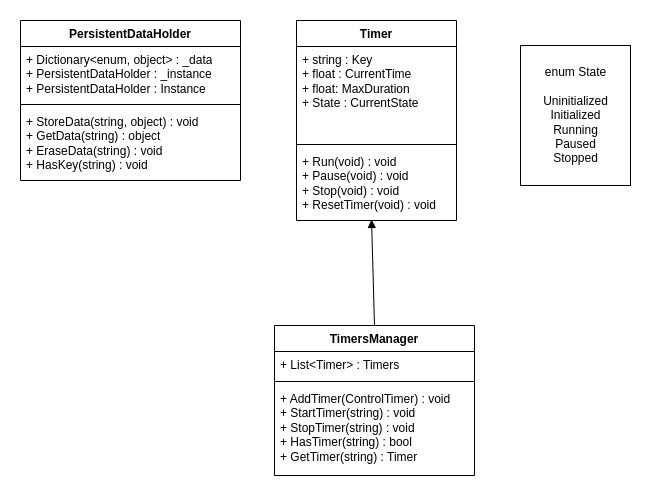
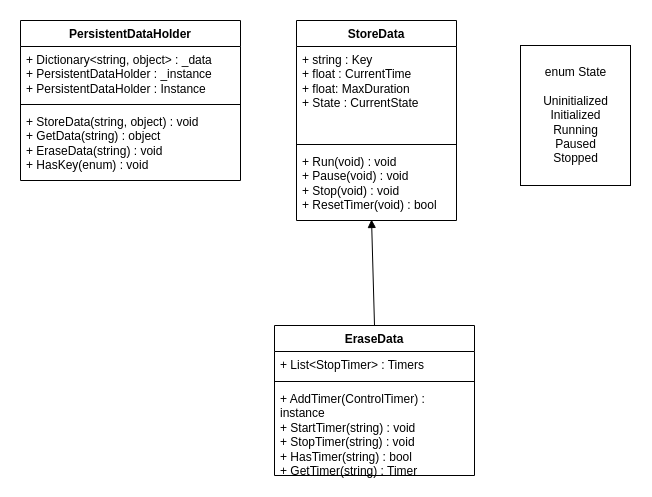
  <mxCell id="0" />
  <mxCell id="1" parent="0" />
  <mxCell id="2" value="PersistentDataHolder" style="swimlane;fontStyle=1;align=center;verticalAlign=top;childLayout=stackLayout;horizontal=1;startSize=26;horizontalStack=0;resizeParent=1;resizeParentMax=0;resizeLast=0;collapsible=1;marginBottom=0;whiteSpace=wrap;html=1;" vertex="1" parent="1"><mxGeometry x="20" y="20" width="220" height="160" as="geometry" /></mxCell>
- <mxCell id="3" value="+ Dictionary&amp;lt;enum, object&amp;gt; : _data&lt;div&gt;+ PersistentDataHolder : _instance&lt;/div&gt;&lt;div&gt;+ PersistentDataHolder : Instance&lt;/div&gt;" style="text;strokeColor=none;fillColor=none;align=left;verticalAlign=top;spacingLeft=4;spacingRight=4;overflow=hidden;rotatable=0;points=[[0,0.5],[1,0.5]];portConstraint=eastwest;whiteSpace=wrap;html=1;" vertex="1" parent="2"><mxGeometry y="26" width="220" height="54" as="geometry" /></mxCell>
+ <mxCell id="3" value="+ Dictionary&amp;lt;string, object&amp;gt; : _data&lt;div&gt;+ PersistentDataHolder : _instance&lt;/div&gt;&lt;div&gt;+ PersistentDataHolder : Instance&lt;/div&gt;" style="text;strokeColor=none;fillColor=none;align=left;verticalAlign=top;spacingLeft=4;spacingRight=4;overflow=hidden;rotatable=0;points=[[0,0.5],[1,0.5]];portConstraint=eastwest;whiteSpace=wrap;html=1;" vertex="1" parent="2"><mxGeometry y="26" width="220" height="54" as="geometry" /></mxCell>
  <mxCell id="4" value="" style="line;strokeWidth=1;fillColor=none;align=left;verticalAlign=middle;spacingTop=-1;spacingLeft=3;spacingRight=3;rotatable=0;labelPosition=right;points=[];portConstraint=eastwest;strokeColor=inherit;" vertex="1" parent="2"><mxGeometry y="80" width="220" height="8" as="geometry" /></mxCell>
- <mxCell id="5" value="+ StoreData(string, object) : void&lt;div&gt;+ GetData(string) : object&lt;/div&gt;&lt;div&gt;+ EraseData(string) : void&lt;/div&gt;&lt;div&gt;+ HasKey(string) : void&lt;/div&gt;" style="text;strokeColor=none;fillColor=none;align=left;verticalAlign=top;spacingLeft=4;spacingRight=4;overflow=hidden;rotatable=0;points=[[0,0.5],[1,0.5]];portConstraint=eastwest;whiteSpace=wrap;html=1;" vertex="1" parent="2"><mxGeometry y="88" width="220" height="72" as="geometry" /></mxCell>
- <mxCell id="6" value="Timer" style="swimlane;fontStyle=1;align=center;verticalAlign=top;childLayout=stackLayout;horizontal=1;startSize=26;horizontalStack=0;resizeParent=1;resizeParentMax=0;resizeLast=0;collapsible=1;marginBottom=0;whiteSpace=wrap;html=1;" vertex="1" parent="1"><mxGeometry x="296" y="20" width="160" height="200" as="geometry" /></mxCell>
+ <mxCell id="5" value="+ StoreData(string, object) : void&lt;div&gt;+ GetData(string) : object&lt;/div&gt;&lt;div&gt;+ EraseData(string) : void&lt;/div&gt;&lt;div&gt;+ HasKey(enum) : void&lt;/div&gt;" style="text;strokeColor=none;fillColor=none;align=left;verticalAlign=top;spacingLeft=4;spacingRight=4;overflow=hidden;rotatable=0;points=[[0,0.5],[1,0.5]];portConstraint=eastwest;whiteSpace=wrap;html=1;" vertex="1" parent="2"><mxGeometry y="88" width="220" height="72" as="geometry" /></mxCell>
+ <mxCell id="6" value="StoreData" style="swimlane;fontStyle=1;align=center;verticalAlign=top;childLayout=stackLayout;horizontal=1;startSize=26;horizontalStack=0;resizeParent=1;resizeParentMax=0;resizeLast=0;collapsible=1;marginBottom=0;whiteSpace=wrap;html=1;" vertex="1" parent="1"><mxGeometry x="296" y="20" width="160" height="200" as="geometry" /></mxCell>
  <mxCell id="7" value="+ string : Key&lt;div&gt;+ float : CurrentTime&lt;/div&gt;&lt;div&gt;+ float: MaxDuration&lt;/div&gt;&lt;div&gt;+ State : CurrentState&lt;/div&gt;" style="text;strokeColor=none;fillColor=none;align=left;verticalAlign=top;spacingLeft=4;spacingRight=4;overflow=hidden;rotatable=0;points=[[0,0.5],[1,0.5]];portConstraint=eastwest;whiteSpace=wrap;html=1;" vertex="1" parent="6"><mxGeometry y="26" width="160" height="94" as="geometry" /></mxCell>
  <mxCell id="8" value="" style="line;strokeWidth=1;fillColor=none;align=left;verticalAlign=middle;spacingTop=-1;spacingLeft=3;spacingRight=3;rotatable=0;labelPosition=right;points=[];portConstraint=eastwest;strokeColor=inherit;" vertex="1" parent="6"><mxGeometry y="120" width="160" height="8" as="geometry" /></mxCell>
- <mxCell id="9" value="+ Run(void) : void&lt;div&gt;+ Pause(void) : void&lt;/div&gt;&lt;div&gt;+ Stop(void) : void&lt;/div&gt;&lt;div&gt;+ ResetTimer(void) : void&lt;/div&gt;" style="text;strokeColor=none;fillColor=none;align=left;verticalAlign=top;spacingLeft=4;spacingRight=4;overflow=hidden;rotatable=0;points=[[0,0.5],[1,0.5]];portConstraint=eastwest;whiteSpace=wrap;html=1;" vertex="1" parent="6"><mxGeometry y="128" width="160" height="72" as="geometry" /></mxCell>
+ <mxCell id="9" value="+ Run(void) : void&lt;div&gt;+ Pause(void) : void&lt;/div&gt;&lt;div&gt;+ Stop(void) : void&lt;/div&gt;&lt;div&gt;+ ResetTimer(void) : bool&lt;/div&gt;" style="text;strokeColor=none;fillColor=none;align=left;verticalAlign=top;spacingLeft=4;spacingRight=4;overflow=hidden;rotatable=0;points=[[0,0.5],[1,0.5]];portConstraint=eastwest;whiteSpace=wrap;html=1;" vertex="1" parent="6"><mxGeometry y="128" width="160" height="72" as="geometry" /></mxCell>
  <mxCell id="10" value="enum State&lt;br&gt;&lt;br&gt;Uninitialized&lt;br&gt;Initialized&lt;br&gt;Running&lt;br&gt;Paused&lt;br&gt;Stopped" style="html=1;" vertex="1" parent="1"><mxGeometry x="520" y="45" width="110" height="140" as="geometry" /></mxCell>
- <mxCell id="11" value="TimersManager" style="swimlane;fontStyle=1;align=center;verticalAlign=top;childLayout=stackLayout;horizontal=1;startSize=26;horizontalStack=0;resizeParent=1;resizeParentMax=0;resizeLast=0;collapsible=1;marginBottom=0;whiteSpace=wrap;html=1;" vertex="1" parent="1"><mxGeometry x="274" y="325" width="200" height="150" as="geometry" /></mxCell>
- <mxCell id="12" value="+ List&amp;lt;Timer&amp;gt; : Timers" style="text;strokeColor=none;fillColor=none;align=left;verticalAlign=top;spacingLeft=4;spacingRight=4;overflow=hidden;rotatable=0;points=[[0,0.5],[1,0.5]];portConstraint=eastwest;whiteSpace=wrap;html=1;" vertex="1" parent="11"><mxGeometry y="26" width="200" height="26" as="geometry" /></mxCell>
+ <mxCell id="11" value="EraseData" style="swimlane;fontStyle=1;align=center;verticalAlign=top;childLayout=stackLayout;horizontal=1;startSize=26;horizontalStack=0;resizeParent=1;resizeParentMax=0;resizeLast=0;collapsible=1;marginBottom=0;whiteSpace=wrap;html=1;" vertex="1" parent="1"><mxGeometry x="274" y="325" width="200" height="150" as="geometry" /></mxCell>
+ <mxCell id="12" value="+ List&amp;lt;StopTimer&amp;gt; : Timers" style="text;strokeColor=none;fillColor=none;align=left;verticalAlign=top;spacingLeft=4;spacingRight=4;overflow=hidden;rotatable=0;points=[[0,0.5],[1,0.5]];portConstraint=eastwest;whiteSpace=wrap;html=1;" vertex="1" parent="11"><mxGeometry y="26" width="200" height="26" as="geometry" /></mxCell>
  <mxCell id="13" value="" style="line;strokeWidth=1;fillColor=none;align=left;verticalAlign=middle;spacingTop=-1;spacingLeft=3;spacingRight=3;rotatable=0;labelPosition=right;points=[];portConstraint=eastwest;strokeColor=inherit;" vertex="1" parent="11"><mxGeometry y="52" width="200" height="8" as="geometry" /></mxCell>
- <mxCell id="14" value="+ AddTimer(ControlTimer) : void&lt;div&gt;+ StartTimer(string) : void&lt;/div&gt;&lt;div&gt;+ StopTimer(string) : void&lt;/div&gt;&lt;div&gt;+ HasTimer(string) : bool&lt;/div&gt;&lt;div&gt;+ GetTimer(string) : Timer&lt;/div&gt;" style="text;strokeColor=none;fillColor=none;align=left;verticalAlign=top;spacingLeft=4;spacingRight=4;overflow=hidden;rotatable=0;points=[[0,0.5],[1,0.5]];portConstraint=eastwest;whiteSpace=wrap;html=1;" vertex="1" parent="11"><mxGeometry y="60" width="200" height="90" as="geometry" /></mxCell>
+ <mxCell id="14" value="+ AddTimer(ControlTimer) : instance&lt;div&gt;+ StartTimer(string) : void&lt;/div&gt;&lt;div&gt;+ StopTimer(string) : void&lt;/div&gt;&lt;div&gt;+ HasTimer(string) : bool&lt;/div&gt;&lt;div&gt;+ GetTimer(string) : Timer&lt;/div&gt;" style="text;strokeColor=none;fillColor=none;align=left;verticalAlign=top;spacingLeft=4;spacingRight=4;overflow=hidden;rotatable=0;points=[[0,0.5],[1,0.5]];portConstraint=eastwest;whiteSpace=wrap;html=1;" vertex="1" parent="11"><mxGeometry y="60" width="200" height="90" as="geometry" /></mxCell>
  <mxCell id="15" value="" style="endArrow=block;html=1;rounded=0;entryX=0.469;entryY=0.986;entryDx=0;entryDy=0;entryPerimeter=0;exitX=0.5;exitY=0;exitDx=0;exitDy=0;" edge="1" parent="1" source="11" target="9"><mxGeometry width="50" height="50" relative="1" as="geometry"><mxPoint x="350" y="320" as="sourcePoint" /><mxPoint x="400" y="270" as="targetPoint" /></mxGeometry></mxCell>
